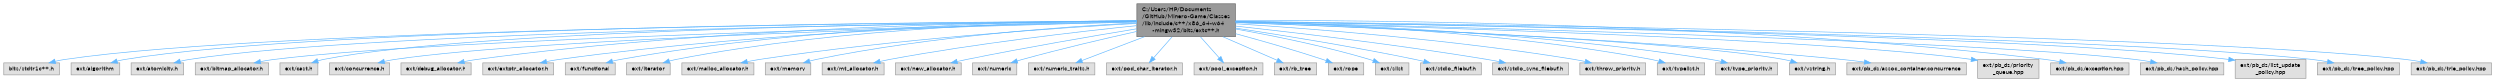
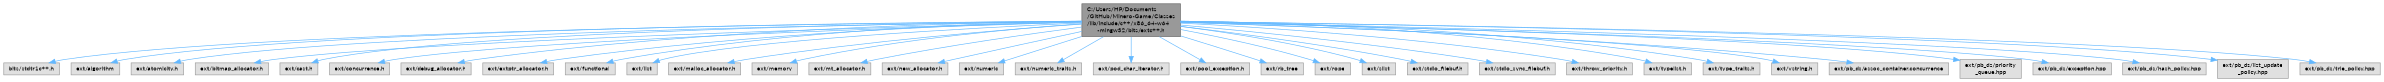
  digraph {
    fontname=Lato
    node [color=grey60 fillcolor="#E0E0E0" fontname=Lato fontsize=10 shape=box style=filled]
    edge [color=steelblue1 fontname=Lato fontsize=10 labelfontname=Helvetica labelfontsize=10 style=solid]
    n1 [color=gray40 fillcolor=grey60 fontcolor=black height=0.2 label="C:/Users/HP/Documents\l/GitHub/Minero-Game/Classes\l/lib/include/c++/x86_64-w64\l-mingw32/bits/extc++.h" width=0.4]
    n2 [height=0.2 label="bits/stdtr1c++.h" width=0.4]
    n3 [height=0.2 label="ext/algorithm" width=0.4]
    n4 [height=0.2 label="ext/atomicity.h" width=0.4]
    n5 [height=0.2 label="ext/bitmap_allocator.h" width=0.4]
    n6 [height=0.2 label="ext/cast.h" width=0.4]
    n7 [height=0.2 label="ext/concurrence.h" width=0.4]
    n8 [height=0.2 label="ext/debug_allocator.h" width=0.4]
    n9 [height=0.2 label="ext/extptr_allocator.h" width=0.4]
    n10 [height=0.2 label="ext/functional" width=0.4]
-   n11 [height=0.2 label="ext/iterator" width=0.4]
+   n11 [height=0.2 label="ext/list" width=0.4]
    n12 [height=0.2 label="ext/malloc_allocator.h" width=0.4]
    n13 [height=0.2 label="ext/memory" width=0.4]
    n14 [height=0.2 label="ext/mt_allocator.h" width=0.4]
    n15 [height=0.2 label="ext/new_allocator.h" width=0.4]
    n16 [height=0.2 label="ext/numeric" width=0.4]
    n17 [height=0.2 label="ext/numeric_traits.h" width=0.4]
    n18 [height=0.2 label="ext/pod_char_iterator.h" width=0.4]
    n19 [height=0.2 label="ext/pool_exception.h" width=0.4]
    n20 [height=0.2 label="ext/rb_tree" width=0.4]
    n21 [height=0.2 label="ext/rope" width=0.4]
    n22 [height=0.2 label="ext/slist" width=0.4]
    n23 [height=0.2 label="ext/stdio_filebuf.h" width=0.4]
    n24 [height=0.2 label="ext/stdio_sync_filebuf.h" width=0.4]
    n25 [height=0.2 label="ext/throw_priority.h" width=0.4]
    n26 [height=0.2 label="ext/typelist.h" width=0.4]
-   n27 [height=0.2 label="ext/type_priority.h" width=0.4]
+   n27 [height=0.2 label="ext/type_traits.h" width=0.4]
    n28 [height=0.2 label="ext/vstring.h" width=0.4]
    n29 [height=0.2 label="ext/pb_ds/assoc_container.concurrence" width=0.4]
    n30 [height=0.2 label="ext/pb_ds/priority\l_queue.hpp" width=0.4]
    n31 [height=0.2 label="ext/pb_ds/exception.hpp" width=0.4]
    n32 [height=0.2 label="ext/pb_ds/hash_policy.hpp" width=0.4]
    n33 [height=0.2 label="ext/pb_ds/list_update\l_policy.hpp" width=0.4]
-   n34 [height=0.2 label="ext/pb_ds/tree_policy.hpp" width=0.4]
    n35 [height=0.2 label="ext/pb_ds/trie_policy.hpp" width=0.4]
    n1 -> n2
    n1 -> n3
    n1 -> n4
    n1 -> n5
    n1 -> n6
    n1 -> n7
    n1 -> n8
    n1 -> n9
    n1 -> n10
    n1 -> n11
    n1 -> n12
    n1 -> n13
    n1 -> n14
    n1 -> n15
    n1 -> n16
    n1 -> n17
    n1 -> n18
    n1 -> n19
    n1 -> n20
    n1 -> n21
    n1 -> n22
    n1 -> n23
    n1 -> n24
    n1 -> n25
    n1 -> n26
    n1 -> n27
    n1 -> n28
    n1 -> n29
    n1 -> n30
    n1 -> n31
    n1 -> n32
    n1 -> n33
-   n1 -> n34
    n1 -> n35
  }
